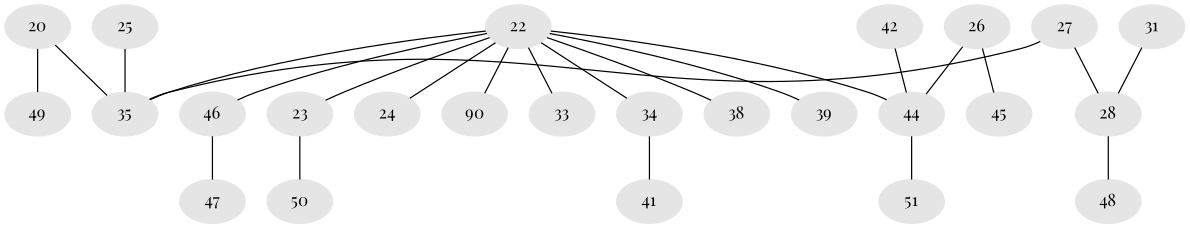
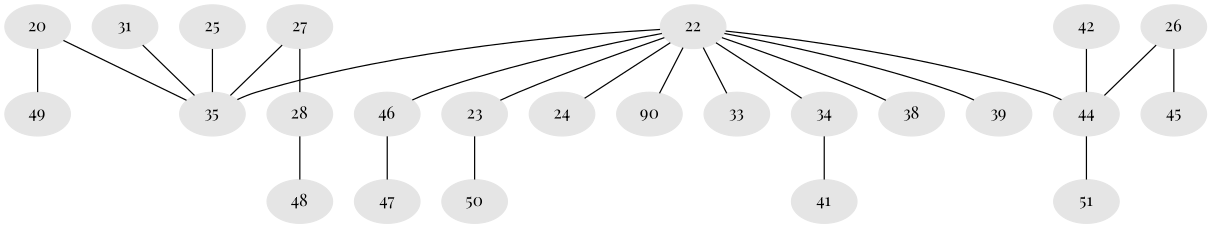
  graph {
    fontname="Playfair Display"
    node [color=gray90 fontname="Playfair Display" style=filled]
    edge [fontname="Playfair Display"]
    35 [super="+7+32+9"]
    20
    49
    22 [super="+17+18+14"]
    23
    24
    n7 [label=90]
    33
    34
    38
    39
    44 [super="+37+29+16+19"]
    46 [super="+43+36"]
    50
    41
    51
    47
    25
    26
    45
    27
    28
    48
    31
    42
    20 -- 35
    20 -- 49
    22 -- 35
    22 -- 23
    22 -- 24
    22 -- n7
    22 -- 33
    22 -- 34
    22 -- 38
    22 -- 39
    22 -- 44
    22 -- 46
    23 -- 50
    34 -- 41
    44 -- 51
    46 -- 47
    25 -- 35
    26 -- 44
    26 -- 45
    27 -- 35
    27 -- 28
    28 -- 48
-   31 -- 28
+   31 -- 35
    42 -- 44
  }
